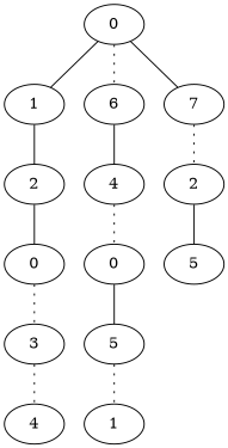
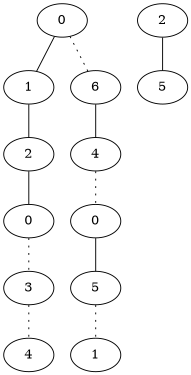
  graph {
    n1 [label=0]
    n2 [label=1]
    n3 [label=6]
-   n4 [label=7]
    n5 [label=2]
    n6 [label=0]
    n7 [label=3]
    n8 [label=4]
    n9 [label=4]
    n10 [label=0]
    n11 [label=5]
    n12 [label=1]
    n13 [label=2]
    n14 [label=5]
    n1 -- n2
    n1 -- n3 [style=dotted]
-   n1 -- n4
    n2 -- n5
    n3 -- n9
-   n4 -- n13 [style=dotted]
    n5 -- n6
    n6 -- n7 [style=dotted]
    n7 -- n8 [style=dotted]
    n9 -- n10 [style=dotted]
    n10 -- n11
    n11 -- n12 [style=dotted]
    n13 -- n14
  }
